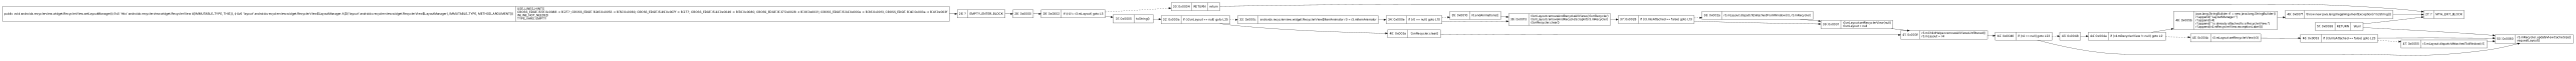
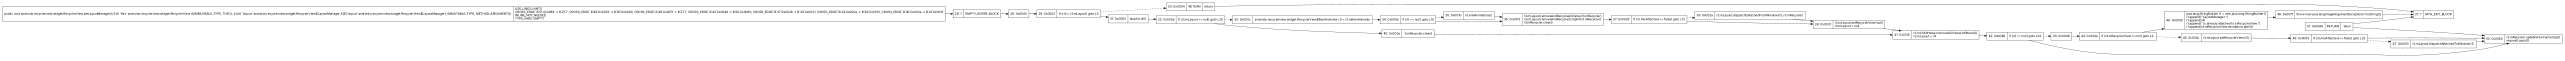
  digraph {
    fontname=Inter
    rankdir=LR
    node [fontname=Inter shape=record]
    edge [fontname=Inter]
    n1 [label="{26\:\ ?|EMPTY_ENTER_BLOCK\l}"]
    n2 [label="{28\:\ 0x0000}"]
    n3 [label="{29\:\ 0x0002|if (r4 != r3.mLayout) goto L5\l}"]
    n4 [label="{30\:\ 0x0004|RETURN\l|return\l}"]
-   n5 [label="{31\:\ 0x0005|toString()\l}"]
+   n5 [label="{31\:\ 0x0005|stopScroll()\l}"]
    n6 [label="{27\:\ ?|MTH_EXIT_BLOCK\l}"]
    n7 [label="{32\:\ 0x000a|if (r3.mLayout == null) goto L25\l}"]
    n8 [label="{33\:\ 0x000c|androidx.recyclerview.widget.RecyclerView$ItemAnimator r0 = r3.mItemAnimator\l}"]
    n9 [label="{40\:\ 0x003a|r3.mRecycler.clear()\l}"]
    n10 [label="{34\:\ 0x000e|if (r0 == null) goto L10\l}"]
    n11 [label="{41\:\ 0x003f|r3.mChildHelper.removeAllViewsUnfiltered()\lr3.mLayout = r4\l}"]
    n12 [label="{35\:\ 0x0010|r0.endAnimations()\l}"]
    n13 [label="{36\:\ 0x0013|r3.mLayout.removeAndRecycleAllViews(r3.mRecycler)\lr3.mLayout.removeAndRecycleScrapInt(r3.mRecycler)\lr3.mRecycler.clear()\l}"]
    n14 [label="{37\:\ 0x0028|if (r3.mIsAttached == false) goto L13\l}"]
    n15 [label="{38\:\ 0x002a|r3.mLayout.dispatchDetachedFromWindow(r3, r3.mRecycler)\l}"]
    n16 [label="{39\:\ 0x0031|r3.mLayout.setRecyclerView(null)\lr3.mLayout = null\l}"]
    n17 [label="{42\:\ 0x0046|if (r4 == null) goto L23\l}"]
    n18 [label="{43\:\ 0x0048}"]
    n19 [label="{50\:\ 0x0080|r3.mRecycler.updateViewCacheSize()\lrequestLayout()\l}"]
    n20 [label="{44\:\ 0x004a|if (r4.mRecyclerView != null) goto L21\l}"]
    n21 [label="{45\:\ 0x004c|r3.mLayout.setRecyclerView(r3)\l}"]
    n22 [label="{48\:\ 0x005b|java.lang.StringBuilder r1 = new java.lang.StringBuilder()\lr1.append(\"LayoutManager \")\lr1.append(r4)\lr1.append(\" is already attached to a RecyclerView:\")\lr1.append(r4.mRecyclerView.exceptionLabel())\l}"]
    n23 [label="{46\:\ 0x0053|if (r3.mIsAttached == false) goto L23\l}"]
    n24 [label="{49\:\ 0x007f|throw new java.lang.IllegalArgumentException(r1.toString())\l}"]
    n25 [label="{47\:\ 0x0055|r3.mLayout.dispatchAttachedToWindow(r3)\l}"]
    n26 [label="{51\:\ 0x0088|RETURN\l|return\l}"]
    n27 [label="{public void androidx.recyclerview.widget.RecyclerView.setLayoutManager((r3v0 'this' androidx.recyclerview.widget.RecyclerView A[IMMUTABLE_TYPE, THIS]), (r4v0 'layout' androidx.recyclerview.widget.RecyclerView$LayoutManager A[D('layout' androidx.recyclerview.widget.RecyclerView$LayoutManager), IMMUTABLE_TYPE, METHOD_ARGUMENT]))  | USE_LINES_HINTS\lCROSS_EDGE: B:51:0x0088 \-\> B:27:?, CROSS_EDGE: B:46:0x0053 \-\> B:50:0x0080, CROSS_EDGE: B:49:0x007f \-\> B:27:?, CROSS_EDGE: B:42:0x0046 \-\> B:50:0x0080, CROSS_EDGE: B:37:0x0028 \-\> B:39:0x0031, CROSS_EDGE: B:34:0x000e \-\> B:36:0x0013, CROSS_EDGE: B:40:0x003a \-\> B:41:0x003f\lINLINE_NOT_NEEDED\lTYPE_VARS: EMPTY\l}"]
    n1 -> n2
    n2 -> n3
    n3 -> n4 [style=dashed]
    n3 -> n5
    n4 -> n6
    n5 -> n7
    n7 -> n8 [style=dashed]
    n7 -> n9
    n8 -> n10
    n9 -> n11
    n10 -> n12 [style=dashed]
    n10 -> n13
    n11 -> n17
    n12 -> n13
    n13 -> n14
    n14 -> n15 [style=dashed]
    n14 -> n16
    n15 -> n16
    n16 -> n11
    n17 -> n18 [style=dashed]
    n17 -> n19
    n18 -> n20
    n20 -> n21 [style=dashed]
    n20 -> n22
    n21 -> n23
    n22 -> n24
    n23 -> n19
    n23 -> n25 [style=dashed]
    n24 -> n6
    n25 -> n19
    n26 -> n6
    n26 -> n19
    n27 -> n1
  }
